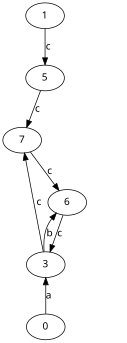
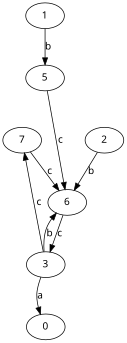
  strict digraph {
    fontname="Noto Sans"
    node [fontname="Noto Sans"]
    edge [fontname="Noto Sans"]
    1
    5
    7
+   2
    6
    3
    0
-   1 -> 5 [label=c]
-   5 -> 7 [label=c]
+   1 -> 5 [label=b]
+   5 -> 6 [label=c]
    7 -> 6 [label=c]
+   2 -> 6 [label=b]
    6 -> 3 [label=c]
    3 -> 7 [label=c]
    3 -> 6 [label=b]
-   0 -> 3 [label=a]
+   3 -> 0 [label=a]
  }
